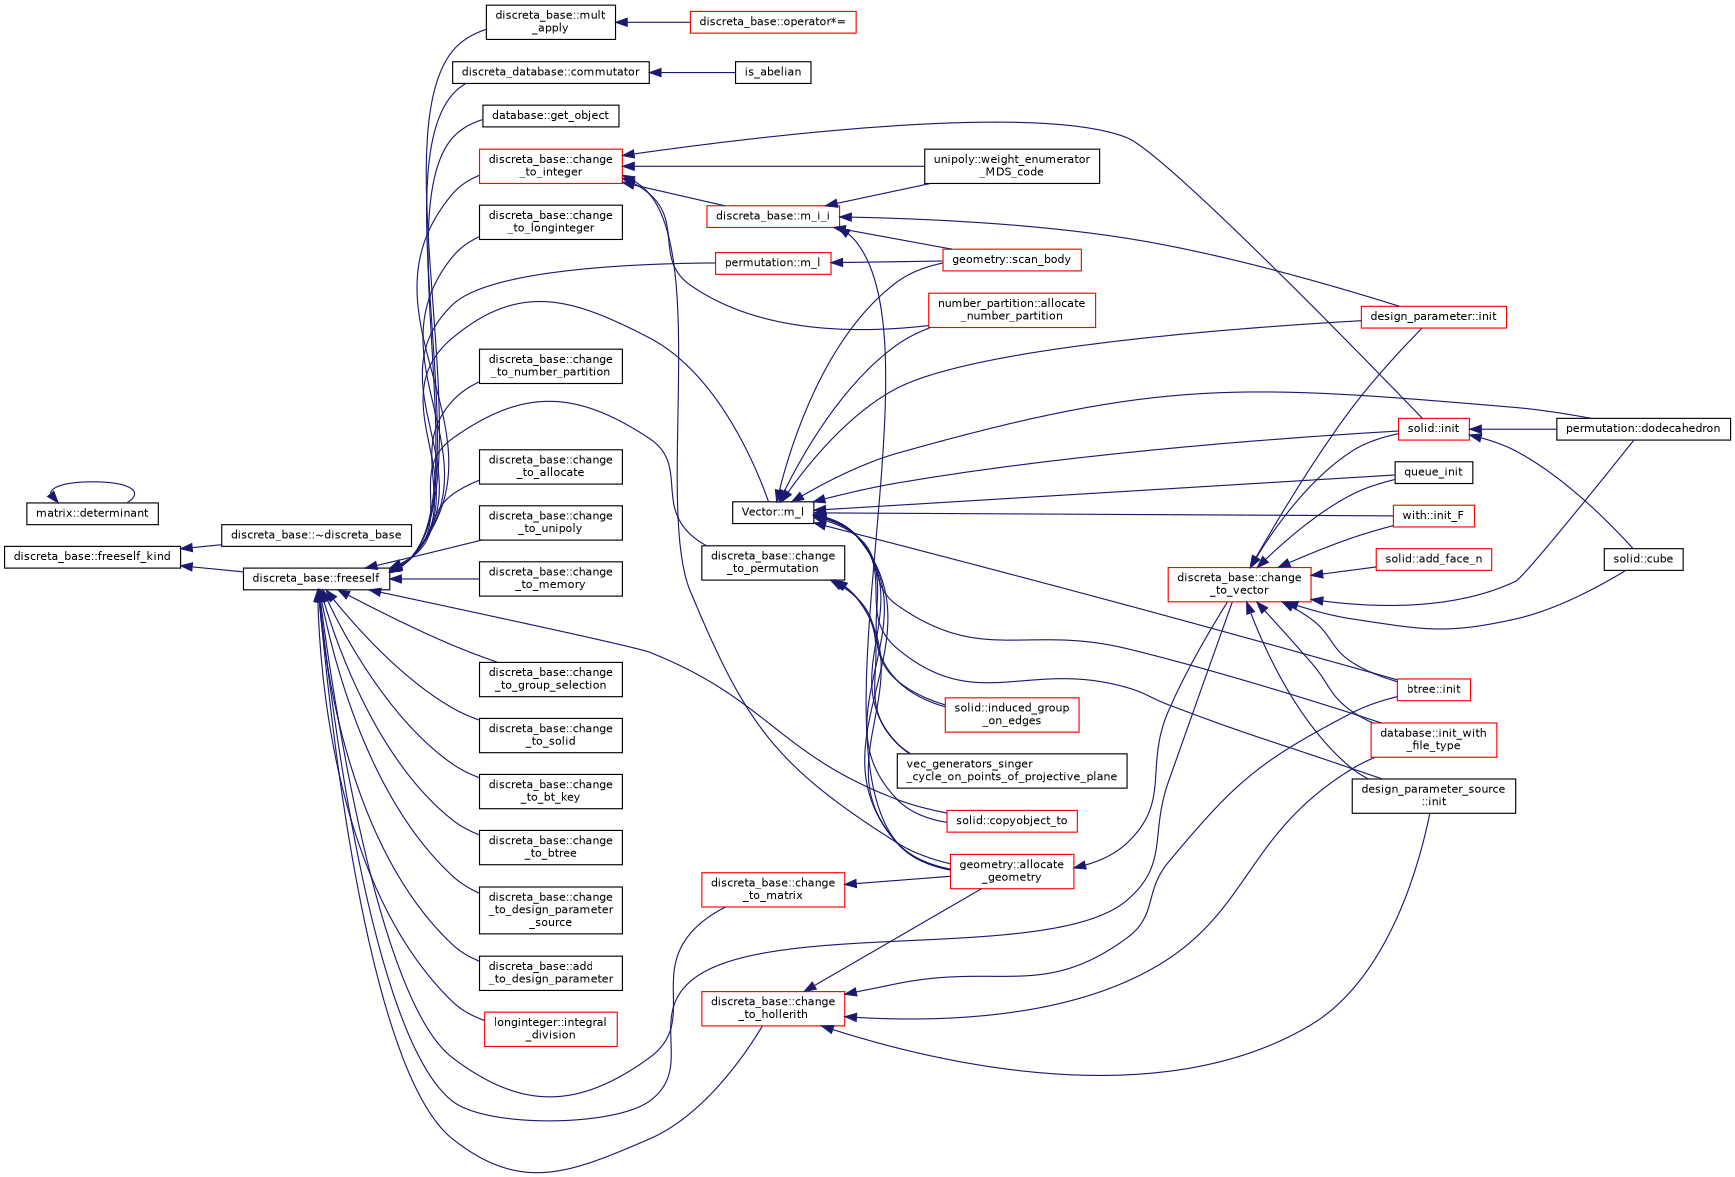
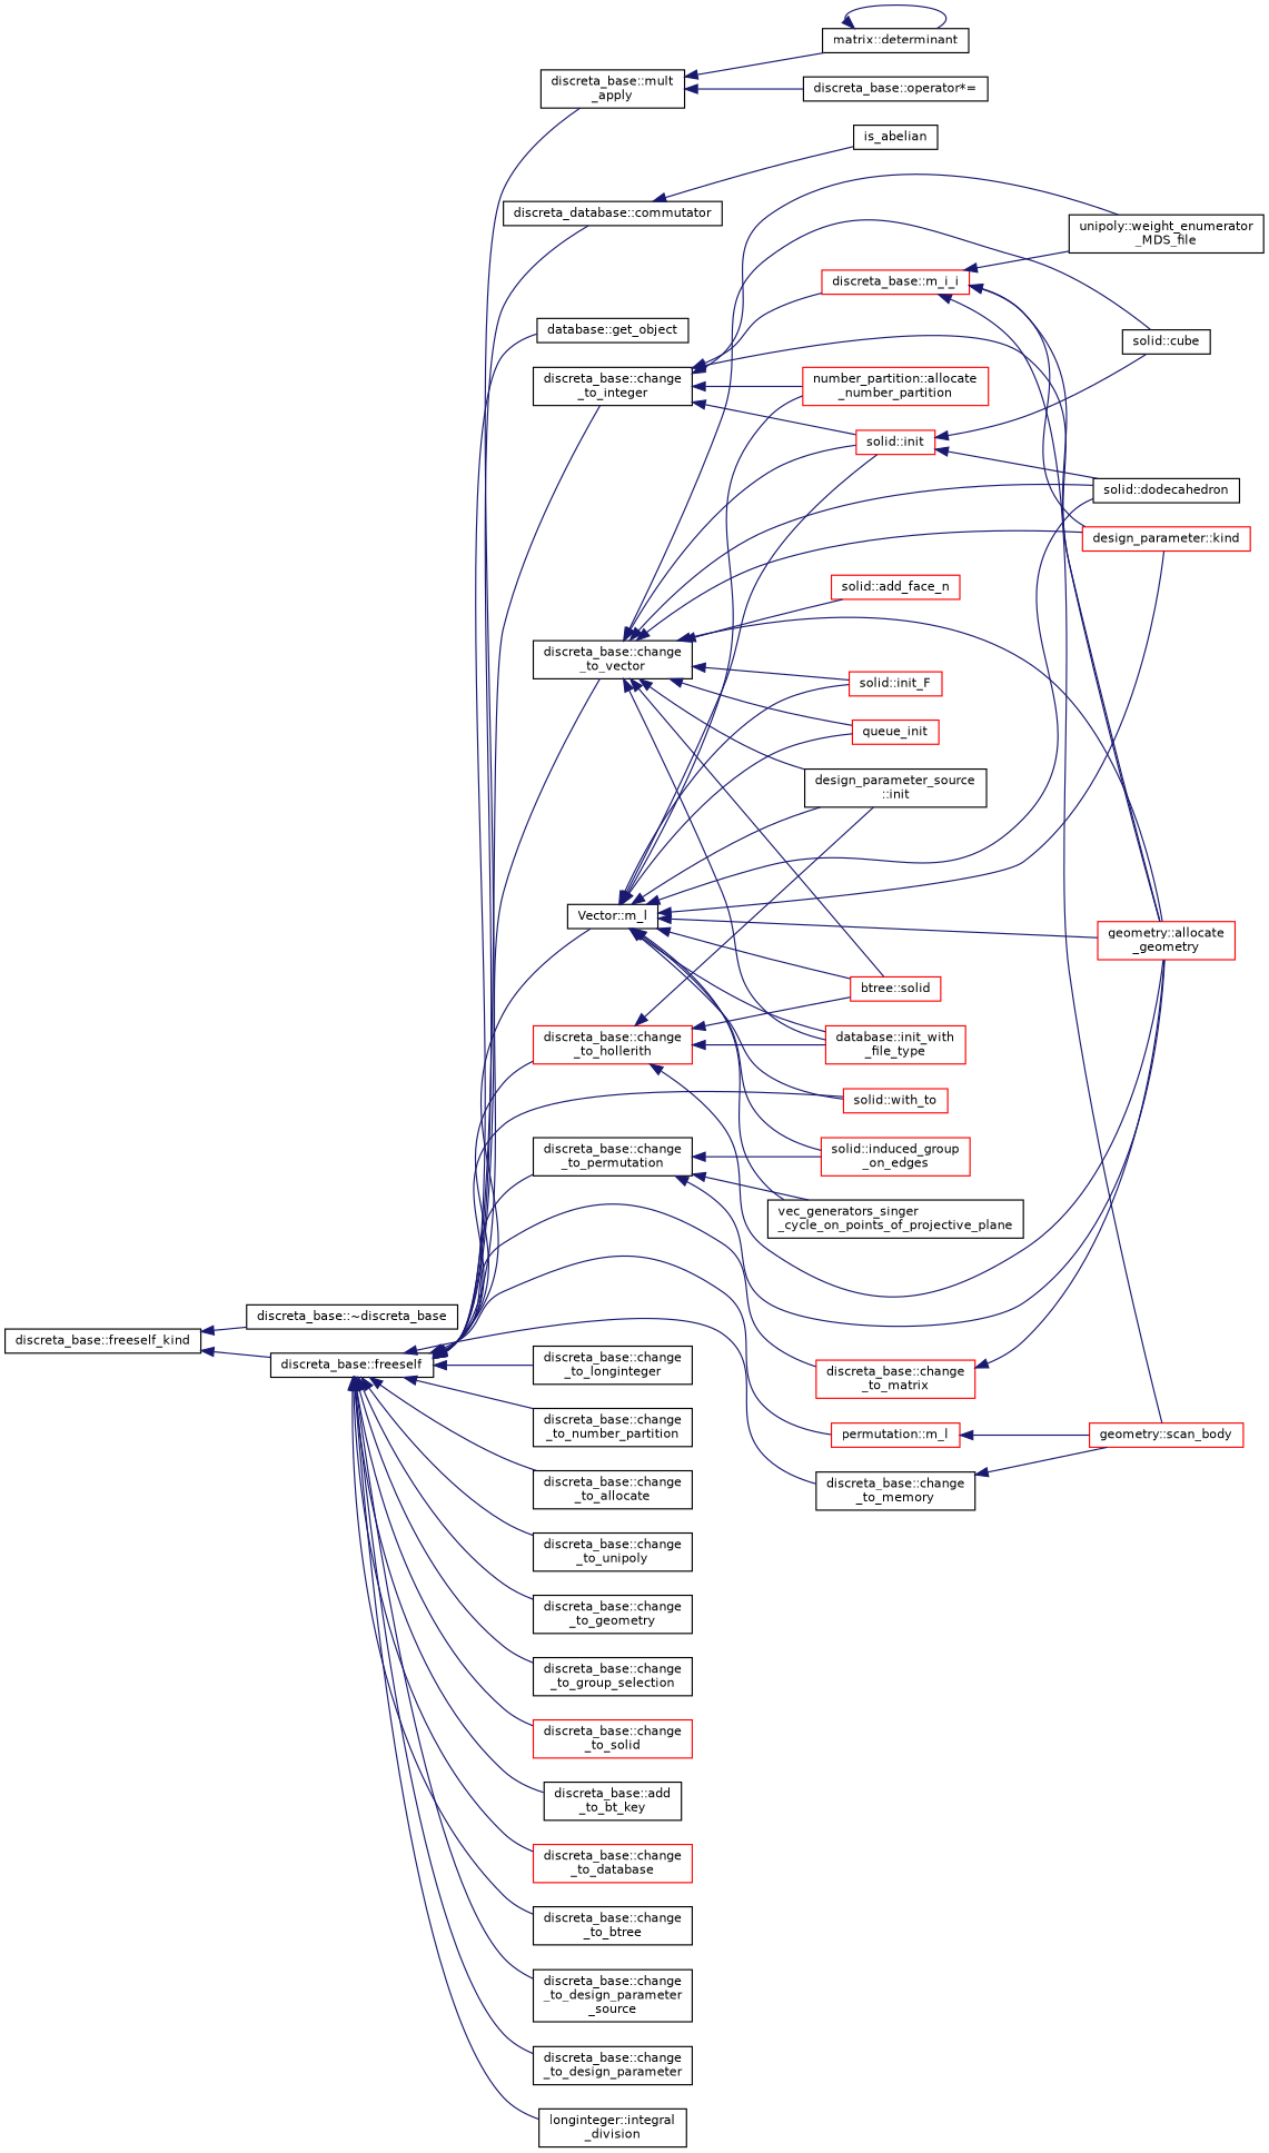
  digraph {
    rankdir=LR
    node [color=black fillcolor=white fontname=Helvetica fontsize=10 shape=record style=filled]
    edge [color=midnightblue dir=back fontname=Helvetica fontsize=10 labelfontname=Helvetica labelfontsize=10 style=solid]
    n1 [height=0.2 label="discreta_base::freeself_kind" width=0.4]
    n2 [height=0.2 label="discreta_base::~discreta_base" width=0.4]
    n3 [height=0.2 label="discreta_base::freeself" width=0.4]
    n4 [height=0.2 label="discreta_base::mult\l_apply" width=0.4]
    n5 [height=0.2 label="discreta_database::commutator" width=0.4]
    n6 [height=0.2 label="database::get_object" width=0.4]
-   n7 [color=red height=0.2 label="discreta_base::change\l_to_integer" width=0.4]
+   n7 [height=0.2 label="discreta_base::change\l_to_integer" width=0.4]
    n8 [height=0.2 label="discreta_base::change\l_to_longinteger" width=0.4]
-   n9 [color=red height=0.2 label="discreta_base::change\l_to_vector" width=0.4]
+   n9 [height=0.2 label="discreta_base::change\l_to_vector" width=0.4]
    n10 [height=0.2 label="discreta_base::change\l_to_permutation" width=0.4]
    n11 [height=0.2 label="discreta_base::change\l_to_number_partition" width=0.4]
    n12 [color=red height=0.2 label="discreta_base::change\l_to_matrix" width=0.4]
    n13 [height=0.2 label="discreta_base::change\l_to_allocate" width=0.4]
    n14 [height=0.2 label="discreta_base::change\l_to_unipoly" width=0.4]
    n15 [height=0.2 label="discreta_base::change\l_to_memory" width=0.4]
+   n16 [height=0.2 label="discreta_base::change\l_to_geometry" width=0.4]
    n17 [color=red height=0.2 label="discreta_base::change\l_to_hollerith" width=0.4]
    n18 [height=0.2 label="discreta_base::change\l_to_group_selection" width=0.4]
-   n19 [height=0.2 label="discreta_base::change\l_to_solid" width=0.4]
-   n20 [height=0.2 label="discreta_base::change\l_to_bt_key" width=0.4]
+   n19 [color=red height=0.2 label="discreta_base::change\l_to_solid" width=0.4]
+   n20 [height=0.2 label="discreta_base::add\l_to_bt_key" width=0.4]
+   n21 [color=red height=0.2 label="discreta_base::change\l_to_database" width=0.4]
    n22 [height=0.2 label="discreta_base::change\l_to_btree" width=0.4]
    n23 [height=0.2 label="discreta_base::change\l_to_design_parameter\l_source" width=0.4]
-   n24 [height=0.2 label="discreta_base::add\l_to_design_parameter" width=0.4]
-   n25 [color=red height=0.2 label="longinteger::integral\l_division" width=0.4]
+   n24 [height=0.2 label="discreta_base::change\l_to_design_parameter" width=0.4]
+   n25 [height=0.2 label="longinteger::integral\l_division" width=0.4]
    n26 [color=red height=0.2 label="permutation::m_l" width=0.4]
-   n27 [color=red height=0.2 label="solid::copyobject_to" width=0.4]
+   n27 [color=red height=0.2 label="solid::with_to" width=0.4]
    n28 [height=0.2 label="Vector::m_l" width=0.4]
-   n29 [color=red height=0.2 label="discreta_base::operator*=" width=0.4]
+   n29 [height=0.2 label="discreta_base::operator*=" width=0.4]
    n30 [height=0.2 label="matrix::determinant" width=0.4]
    n31 [height=0.2 label=is_abelian width=0.4]
    n32 [color=red height=0.2 label="discreta_base::m_i_i" width=0.4]
    n33 [color=red height=0.2 label="geometry::allocate\l_geometry" width=0.4]
-   n34 [height=0.2 label="unipoly::weight_enumerator\l_MDS_code" width=0.4]
+   n34 [height=0.2 label="unipoly::weight_enumerator\l_MDS_file" width=0.4]
    n35 [color=red height=0.2 label="number_partition::allocate\l_number_partition" width=0.4]
    n36 [color=red height=0.2 label="solid::init" width=0.4]
-   n37 [color=red height=0.2 label="design_parameter::init" width=0.4]
+   n37 [color=red height=0.2 label="design_parameter::kind" width=0.4]
    n38 [height=0.2 label="solid::cube" width=0.4]
-   n39 [height=0.2 label="permutation::dodecahedron" width=0.4]
-   n40 [color=red height=0.2 label="btree::init" width=0.4]
+   n39 [height=0.2 label="solid::dodecahedron" width=0.4]
+   n40 [color=red height=0.2 label="btree::solid" width=0.4]
    n41 [color=red height=0.2 label="database::init_with\l_file_type" width=0.4]
    n42 [height=0.2 label="design_parameter_source\l::init" width=0.4]
-   n43 [height=0.2 label=queue_init width=0.4]
-   n44 [color=red height=0.2 label="with::init_F" width=0.4]
+   n43 [color=red height=0.2 label=queue_init width=0.4]
+   n44 [color=red height=0.2 label="solid::init_F" width=0.4]
    n45 [color=red height=0.2 label="solid::add_face_n" width=0.4]
    n46 [height=0.2 label="vec_generators_singer\l_cycle_on_points_of_projective_plane" width=0.4]
    n47 [color=red height=0.2 label="solid::induced_group\l_on_edges" width=0.4]
    n48 [color=red height=0.2 label="geometry::scan_body" width=0.4]
    n1 -> n2
    n1 -> n3
    n3 -> n4
    n3 -> n5
    n3 -> n6
    n3 -> n7
    n3 -> n8
    n3 -> n9
    n3 -> n10
    n3 -> n11
    n3 -> n12
    n3 -> n13
    n3 -> n14
    n3 -> n15
+   n3 -> n16
    n3 -> n17
    n3 -> n18
    n3 -> n19
    n3 -> n20
+   n3 -> n21
    n3 -> n22
    n3 -> n23
    n3 -> n24
    n3 -> n25
    n3 -> n26
    n3 -> n27
    n3 -> n28
    n4 -> n29
+   n4 -> n30
    n5 -> n31
    n7 -> n32
    n7 -> n33
    n7 -> n34
    n7 -> n35
    n7 -> n36
-   n33 -> n9
+   n9 -> n33
    n9 -> n36
    n9 -> n37
    n9 -> n38
    n9 -> n39
    n9 -> n40
    n9 -> n41
    n9 -> n42
    n9 -> n43
    n9 -> n44
    n9 -> n45
    n10 -> n33
    n10 -> n46
    n10 -> n47
    n12 -> n33
    n17 -> n33
    n17 -> n40
    n17 -> n41
    n17 -> n42
    n26 -> n48
    n28 -> n27
    n28 -> n33
    n28 -> n35
    n28 -> n36
    n28 -> n37
    n28 -> n39
    n28 -> n40
    n28 -> n41
    n28 -> n42
    n28 -> n43
    n28 -> n44
    n28 -> n46
    n28 -> n47
-   n28 -> n48
+   n15 -> n48
    n30 -> n30
    n32 -> n33
    n32 -> n34
    n32 -> n37
    n32 -> n48
    n36 -> n38
    n36 -> n39
  }
